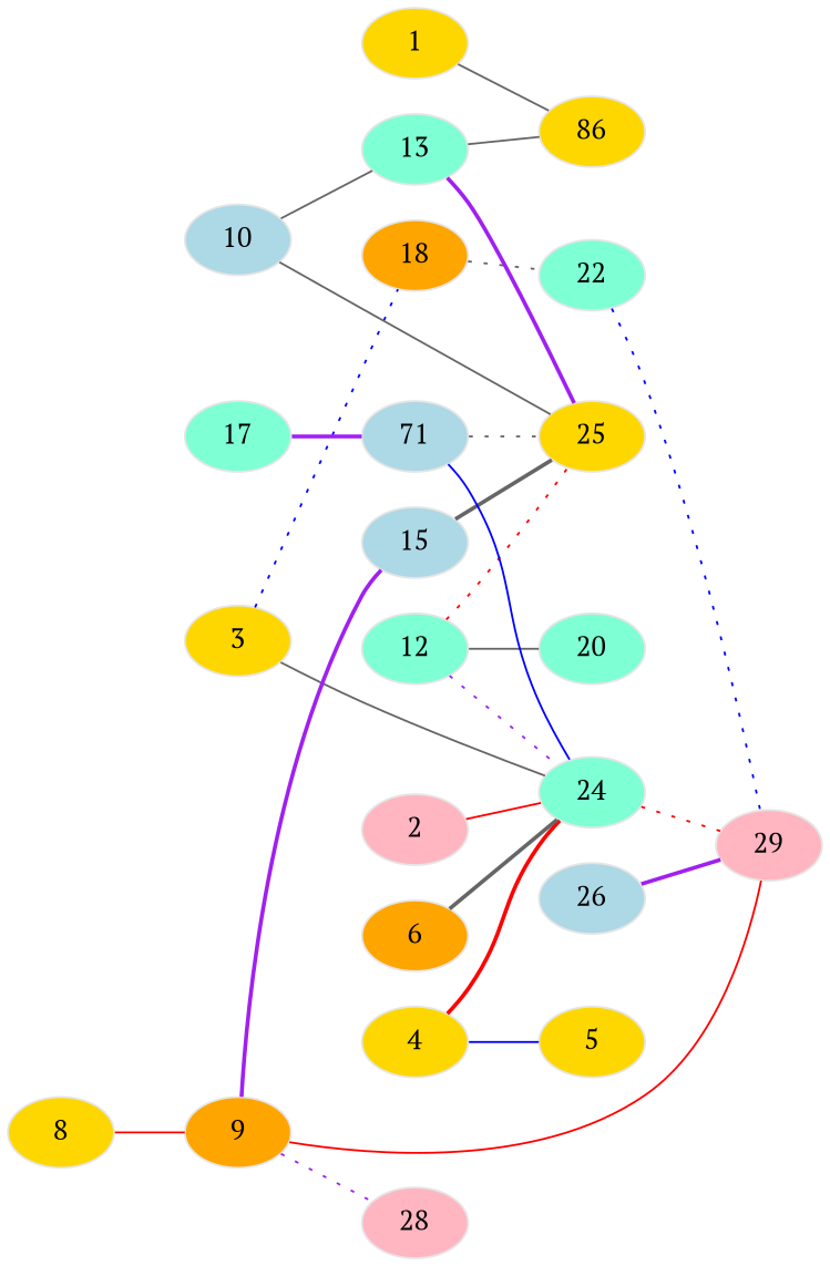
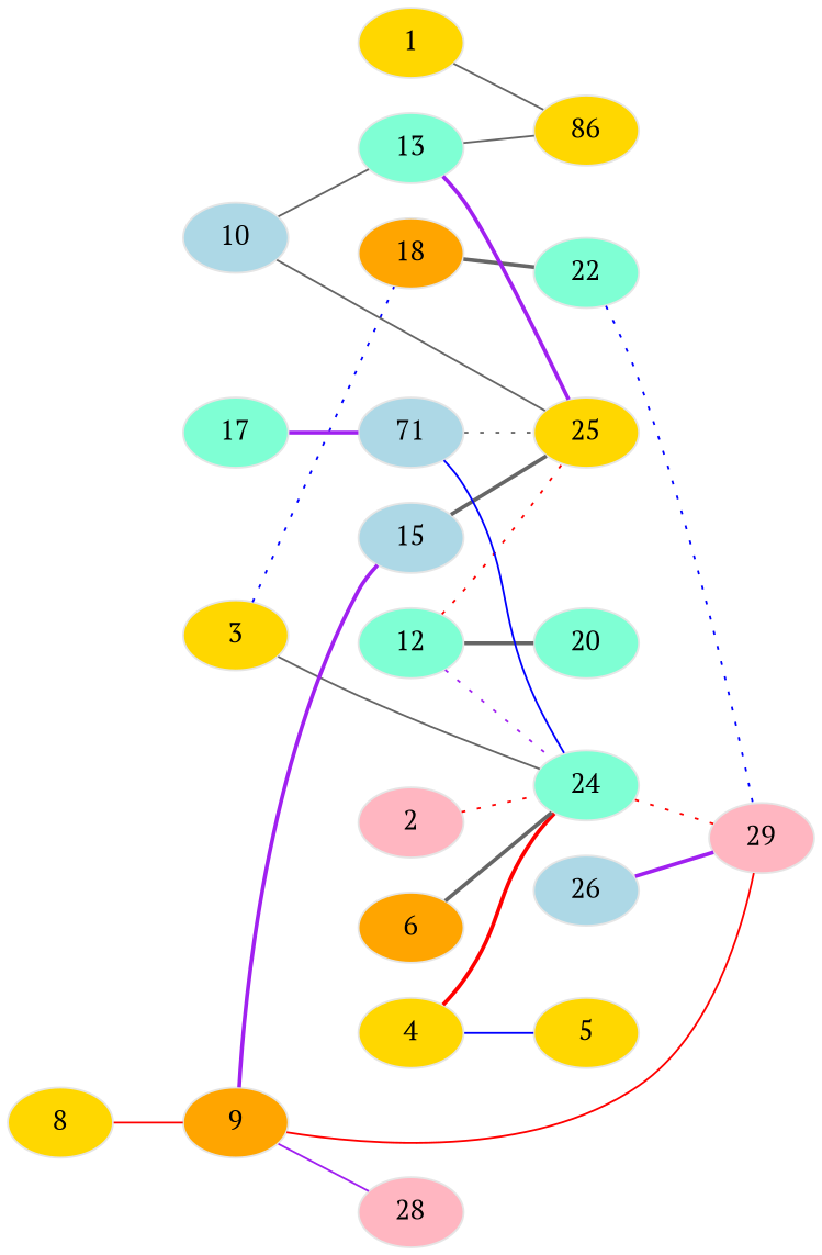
  graph {
    fontname="PT Serif"
    rankdir=LR
    node [color=gray90 fillcolor=gold fontname="PT Serif" style=filled]
    edge [color=gray40 fontname="PT Serif" style=solid weight=1.0]
    n1 [label=86]
    1
    2 [fillcolor=lightpink]
    24 [fillcolor=aquamarine]
    29 [fillcolor=lightpink]
    3
    18 [fillcolor=orange]
    22 [fillcolor=aquamarine]
    4
    5
    6 [fillcolor=orange]
    9 [fillcolor=orange]
    8
    15 [fillcolor=lightblue]
    28 [fillcolor=lightpink]
    25
    10 [fillcolor=lightblue]
    13 [fillcolor=aquamarine]
    12 [fillcolor=aquamarine]
    20 [fillcolor=aquamarine]
    17 [fillcolor=aquamarine]
    n22 [fillcolor=lightblue label=71]
    26 [fillcolor=lightblue]
    1 -- n1
-   2 -- 24 [color=red]
+   2 -- 24 [color=red style=dotted]
    24 -- 29 [color=red style=dotted]
    3 -- 24
    3 -- 18 [color=blue style=dotted]
-   18 -- 22 [style=dotted]
+   18 -- 22 [style=bold]
    22 -- 29 [color=blue style=dotted]
    4 -- 24 [color=red style=bold]
    4 -- 5 [color=blue]
    6 -- 24 [style=bold]
    9 -- 29 [color=red]
    9 -- 15 [color=purple style=bold]
-   9 -- 28 [color=purple style=dotted]
+   9 -- 28 [color=purple]
    8 -- 9 [color=red weight=2.0]
    15 -- 25 [style=bold]
    10 -- 25
    10 -- 13
    13 -- n1
    13 -- 25 [color=purple style=bold]
    12 -- 24 [color=purple style=dotted]
    12 -- 25 [color=red style=dotted]
-   12 -- 20
+   12 -- 20 [style=bold]
    17 -- n22 [color=purple style=bold]
    n22 -- 24 [color=blue]
    n22 -- 25 [style=dotted]
    26 -- 29 [color=purple style=bold]
  }
